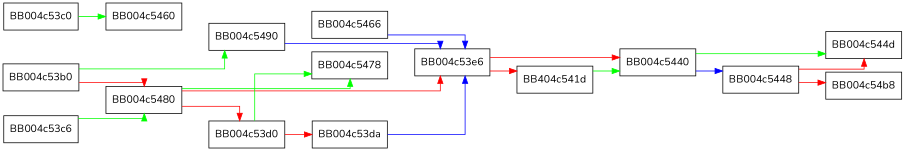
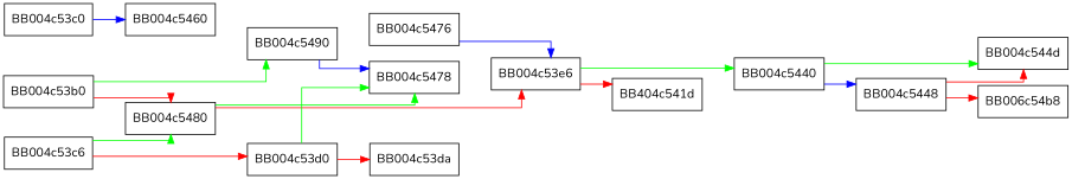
  digraph {
    fontname=Nunito
    rankdir=LR
    splines=ortho
    node [fontname=Nunito shape=box]
    edge [color=green fontname=Nunito]
    BB004c53b0
    BB004c5490
    BB004c5480
    BB004c53e6
    BB004c53c0
    BB004c5460
    BB004c5440
    n8 [label=BB404c541d]
    BB004c53c6
    BB004c53d0
-   BB004c5466
+   BB004c5466 [label=BB004c5476]
    BB004c5478
    BB004c53da
    BB004c544d
    BB004c5448
-   BB004c54b8
+   BB004c54b8 [label=BB006c54b8]
    BB004c53b0 -> BB004c5490
    BB004c53b0 -> BB004c5480 [color=red]
-   BB004c5490 -> BB004c53e6 [color=blue]
+   BB004c5490 -> BB004c5478 [color=blue]
    BB004c5480 -> BB004c53e6 [color=red]
    BB004c5480 -> BB004c5478
-   BB004c53e6 -> BB004c5440 [color=red]
+   BB004c53e6 -> BB004c5440
    BB004c53e6 -> n8 [color=red]
-   BB004c53c0 -> BB004c5460
+   BB004c53c0 -> BB004c5460 [color=blue]
    BB004c5440 -> BB004c544d
    BB004c5440 -> BB004c5448 [color=blue]
-   n8 -> BB004c5440
    BB004c53c6 -> BB004c5480
-   BB004c5480 -> BB004c53d0 [color=red]
+   BB004c53c6 -> BB004c53d0 [color=red]
    BB004c53d0 -> BB004c5478
    BB004c53d0 -> BB004c53da [color=red]
    BB004c5466 -> BB004c53e6 [color=blue]
-   BB004c53da -> BB004c53e6 [color=blue]
    BB004c5448 -> BB004c544d [color=red]
    BB004c5448 -> BB004c54b8 [color=red]
  }
